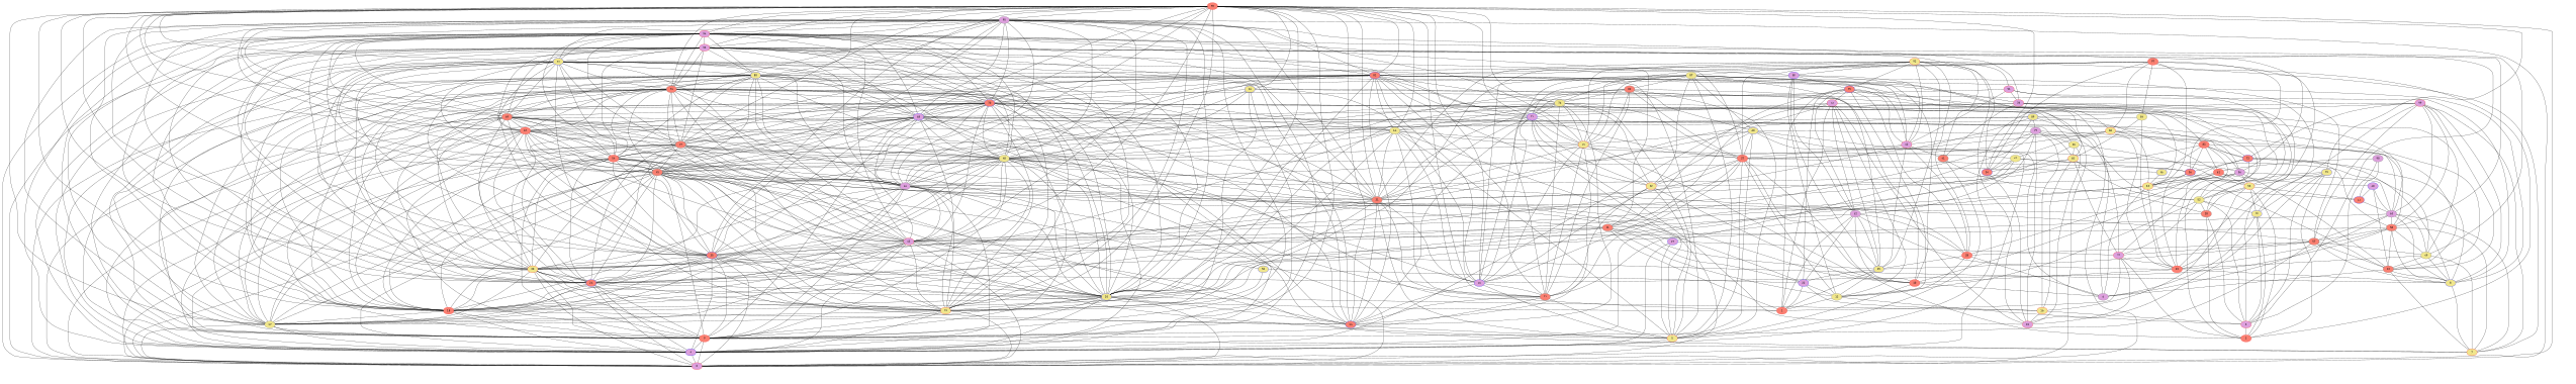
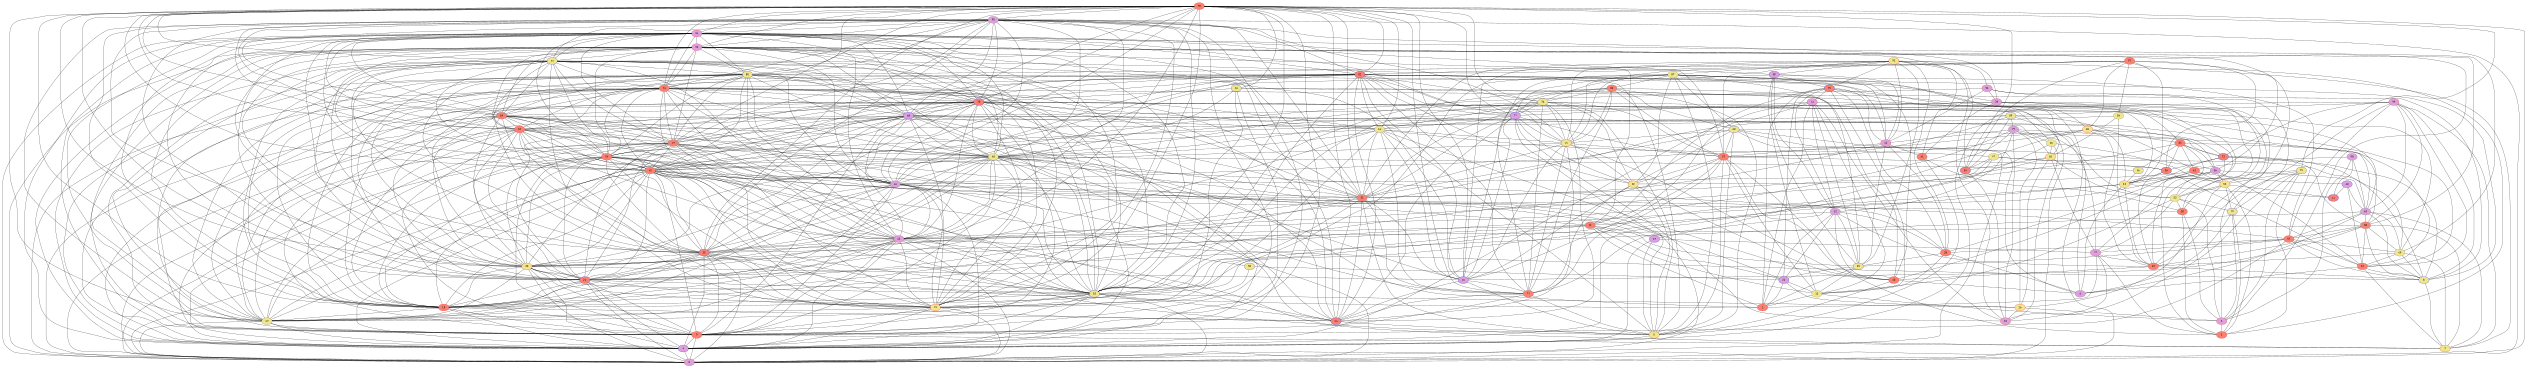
  digraph {
    fontname="JetBrains Mono"
    rankdir=BT
    node [color=red fillcolor=salmon fontname="JetBrains Mono" style=filled]
    edge [arrowhead=both fontname="JetBrains Mono"]
    0 [fillcolor=plum]
    4 [color=blue fillcolor=plum]
    9
    17 [color=gray40 fillcolor=khaki]
    19 [fillcolor=khaki]
    20 [color=blue fillcolor=khaki]
    24 [color=blue]
    30 [fillcolor=khaki]
    35 [color=blue]
    43 [fillcolor=plum]
    44 [color=gray40 fillcolor=plum]
    45 [color=gray40]
    48 [color=gray40 fillcolor=khaki]
    54
    59 [color=gray40]
    60 [color=blue fillcolor=khaki]
    67
    69 [color=gray40]
    70 [color=blue]
    74 [color=gray40]
    80 [color=blue fillcolor=khaki]
    93 [fillcolor=plum]
    94 [fillcolor=plum]
    95 [color=gray40 fillcolor=plum]
    98
    85 [color=blue fillcolor=khaki]
    72 [fillcolor=plum]
    5 [fillcolor=khaki]
    18
    39 [color=blue fillcolor=plum]
    47 [color=gray40 fillcolor=khaki]
    68 [color=blue fillcolor=plum]
    99 [fillcolor=plum]
    21 [color=gray40]
    57 [color=gray40]
    96 [color=blue fillcolor=khaki]
    97
    82 [color=gray40]
    50 [color=blue fillcolor=khaki]
    51 [color=gray40]
    31 [color=gray40]
    64 [color=gray40 fillcolor=khaki]
    76 [color=gray40 fillcolor=khaki]
    81 [color=blue]
    66 [color=gray40 fillcolor=khaki]
    63 [color=gray40 fillcolor=plum]
    33 [fillcolor=khaki]
    89 [color=blue fillcolor=khaki]
    77 [color=gray40 fillcolor=plum]
    91 [fillcolor=plum]
    58 [color=gray40]
    83
    88 [color=blue fillcolor=plum]
    65 [fillcolor=khaki]
    86 [fillcolor=khaki]
    78 [fillcolor=plum]
    55 [fillcolor=khaki]
    71 [color=blue fillcolor=plum]
    87 [color=gray40 fillcolor=khaki]
    84 [color=gray40 fillcolor=khaki]
    75 [color=blue]
    37
    41 [color=gray40]
    10
    14 [color=blue]
    26 [color=blue fillcolor=plum]
    32 [fillcolor=khaki]
    61
    62 [color=gray40 fillcolor=plum]
    92 [fillcolor=khaki]
    42 [fillcolor=plum]
    90 [color=gray40 fillcolor=plum]
    73 [color=blue]
    56 [color=gray40 fillcolor=plum]
    36 [color=blue]
    46 [color=blue fillcolor=khaki]
    1
    12 [color=gray40 fillcolor=khaki]
    22 [color=blue fillcolor=plum]
    25 [color=blue fillcolor=khaki]
    27 [fillcolor=plum]
    52 [color=gray40 fillcolor=khaki]
    38
    53 [fillcolor=khaki]
    79 [color=blue fillcolor=khaki]
    2
    3 [fillcolor=plum]
    28 [color=gray40]
    29 [color=blue fillcolor=khaki]
    16 [fillcolor=khaki]
    23
    49 [color=gray40 fillcolor=khaki]
    6 [color=gray40 fillcolor=plum]
    13 [color=gray40]
    40 [color=blue fillcolor=plum]
    7 [fillcolor=khaki]
    8 [color=blue fillcolor=khaki]
    11 [color=blue]
    15 [fillcolor=plum]
    34 [color=blue]
    0 -> 4
    0 -> 9
    0 -> 17
    0 -> 19
    0 -> 20
    0 -> 24
    0 -> 30
    0 -> 35
    0 -> 43
    0 -> 44
    0 -> 45
    0 -> 48
    0 -> 54
    0 -> 59
    0 -> 60
    0 -> 67
    0 -> 69
    0 -> 70
    0 -> 74
    0 -> 80
    0 -> 93
    0 -> 94
    0 -> 95
    0 -> 98
    4 -> 9
    4 -> 17
    4 -> 19
    4 -> 20
    4 -> 24
    4 -> 30
    4 -> 35
    4 -> 43
    4 -> 44
    4 -> 45
    4 -> 59
    4 -> 67
    4 -> 69
    4 -> 70
    4 -> 74
    4 -> 80
    4 -> 93
    4 -> 94
    4 -> 95
    4 -> 85
    4 -> 72
    4 -> 5
    4 -> 18
    4 -> 39
    4 -> 47
    4 -> 68
    4 -> 99
    9 -> 17
    9 -> 19
    9 -> 20
    9 -> 24
    9 -> 30
    9 -> 35
    9 -> 43
    9 -> 44
    9 -> 45
    9 -> 48
    9 -> 54
    9 -> 67
    9 -> 69
    9 -> 70
    9 -> 74
    9 -> 80
    9 -> 93
    9 -> 94
    9 -> 95
    9 -> 98
    9 -> 85
    9 -> 18
    9 -> 68
    9 -> 21
    9 -> 57
    9 -> 96
    17 -> 19
    17 -> 20
    17 -> 24
    17 -> 30
    17 -> 35
    17 -> 43
    17 -> 44
    17 -> 45
    17 -> 48
    17 -> 54
    17 -> 59
    17 -> 69
    17 -> 70
    17 -> 74
    17 -> 80
+   17 -> 93
    17 -> 94
    17 -> 95
    17 -> 98
    17 -> 85
    17 -> 18
    17 -> 68
    19 -> 20
    19 -> 30
    19 -> 35
    19 -> 43
    19 -> 44
    19 -> 45
    19 -> 48
    19 -> 54
    19 -> 59
    19 -> 67
    19 -> 70
    19 -> 74
    19 -> 80
    19 -> 93
    19 -> 94
    19 -> 95
    19 -> 98
    19 -> 85
    19 -> 68
    19 -> 96
    19 -> 97
    19 -> 82
    19 -> 50
    20 -> 24
    20 -> 30
    20 -> 35
    20 -> 43
    20 -> 44
    20 -> 45
    20 -> 48
    20 -> 54
    20 -> 59
    20 -> 67
    20 -> 69
    20 -> 74
    20 -> 80
    20 -> 93
    20 -> 94
    20 -> 95
    20 -> 98
    20 -> 85
    20 -> 68
    20 -> 51
    20 -> 31
    20 -> 64
    20 -> 76
    20 -> 81
    20 -> 66
    24 -> 30
    24 -> 35
    24 -> 43
    24 -> 44
    24 -> 45
    24 -> 48
    24 -> 54
    24 -> 59
    24 -> 67
    24 -> 69
    24 -> 70
    24 -> 80
    24 -> 93
    24 -> 94
    24 -> 95
    24 -> 98
    24 -> 85
    24 -> 68
    24 -> 31
    24 -> 64
    24 -> 81
    24 -> 63
    30 -> 35
    30 -> 43
    30 -> 44
    30 -> 45
    30 -> 48
    30 -> 54
    30 -> 59
    30 -> 67
    30 -> 69
    30 -> 70
    30 -> 74
    30 -> 93
    30 -> 94
    30 -> 95
    30 -> 98
    30 -> 85
    30 -> 68
    30 -> 33
    30 -> 89
    35 -> 43
-   96 -> 44
+   35 -> 44
    35 -> 45
    35 -> 48
    35 -> 54
    35 -> 59
    35 -> 67
    35 -> 69
    35 -> 70
    35 -> 74
    35 -> 80
    35 -> 93
    35 -> 94
    35 -> 95
    35 -> 98
    35 -> 85
    35 -> 68
    35 -> 51
    35 -> 77
    35 -> 91
    43 -> 44
    43 -> 45
    43 -> 48
    43 -> 54
    43 -> 59
    43 -> 67
    43 -> 69
    43 -> 70
    43 -> 74
    43 -> 80
    43 -> 94
    43 -> 95
    43 -> 98
    43 -> 85
    43 -> 68
    43 -> 51
    43 -> 58
    43 -> 83
    44 -> 45
    44 -> 48
    44 -> 54
    44 -> 59
    44 -> 67
    44 -> 69
    44 -> 70
    44 -> 74
    44 -> 80
    44 -> 93
    44 -> 95
    44 -> 98
    44 -> 85
    44 -> 68
    44 -> 81
    44 -> 88
    44 -> 65
    44 -> 86
    45 -> 48
    45 -> 54
    45 -> 59
    45 -> 67
    45 -> 69
    45 -> 70
    45 -> 74
    45 -> 80
    45 -> 93
    45 -> 94
    45 -> 98
    45 -> 85
    45 -> 68
    45 -> 81
    45 -> 78
    45 -> 55
    48 -> 59
    48 -> 67
    48 -> 69
    48 -> 70
    48 -> 74
    48 -> 80
    48 -> 93
    48 -> 94
    48 -> 95
    48 -> 85
    48 -> 68
    48 -> 96
    48 -> 64
    48 -> 76
    48 -> 81
    48 -> 71
    54 -> 59
    54 -> 67
    54 -> 69
    54 -> 70
    54 -> 74
    54 -> 80
    54 -> 93
    54 -> 94
    54 -> 95
    54 -> 85
    54 -> 68
    54 -> 89
    59 -> 67
    59 -> 69
    59 -> 70
    59 -> 74
    59 -> 80
    59 -> 93
    59 -> 94
    59 -> 95
    59 -> 98
    59 -> 85
    59 -> 68
    59 -> 81
    60 -> 82
    60 -> 87
    67 -> 69
    67 -> 70
    67 -> 74
    67 -> 80
    67 -> 93
    67 -> 94
    67 -> 95
    67 -> 98
    67 -> 85
    67 -> 68
    67 -> 84
    69 -> 70
    69 -> 74
    69 -> 80
    69 -> 93
    69 -> 94
    69 -> 95
    69 -> 98
    69 -> 85
    70 -> 74
    70 -> 80
    70 -> 93
    70 -> 94
    70 -> 95
    70 -> 98
    70 -> 85
    70 -> 96
    70 -> 81
    74 -> 80
    74 -> 93
    74 -> 94
    74 -> 95
    74 -> 98
    74 -> 85
    74 -> 81
    80 -> 93
    80 -> 94
    80 -> 95
    80 -> 98
    80 -> 85
    80 -> 97
    93 -> 94
    93 -> 95
    93 -> 98
    94 -> 95
    94 -> 98
    95 -> 98
    85 -> 93
    85 -> 94
    85 -> 95
    85 -> 98
    72 -> 75
    5 -> 45
    5 -> 60
    5 -> 39
    5 -> 21
    5 -> 82
    5 -> 31
    5 -> 64
    5 -> 76
    5 -> 81
    5 -> 71
    5 -> 87
    5 -> 37
    5 -> 41
    5 -> 10
    5 -> 14
    5 -> 26
    5 -> 32
    18 -> 20
    18 -> 24
    18 -> 30
    18 -> 35
    18 -> 43
    18 -> 44
    18 -> 45
    18 -> 48
    18 -> 54
    18 -> 59
    18 -> 67
    18 -> 70
    18 -> 74
    18 -> 80
    18 -> 93
    18 -> 94
    18 -> 95
    18 -> 98
    18 -> 85
    18 -> 31
    18 -> 64
    18 -> 81
    18 -> 33
    18 -> 37
    39 -> 54
    39 -> 77
    47 -> 64
    47 -> 86
    68 -> 70
    68 -> 74
    68 -> 80
    68 -> 93
    68 -> 94
    68 -> 95
    68 -> 98
    68 -> 85
    68 -> 81
    68 -> 78
    21 -> 48
    21 -> 98
    21 -> 82
    21 -> 31
    21 -> 64
    21 -> 76
    21 -> 81
    21 -> 55
    21 -> 87
    21 -> 37
    21 -> 26
    21 -> 32
    21 -> 61
    57 -> 59
    57 -> 99
    57 -> 63
    57 -> 58
    57 -> 87
    96 -> 98
    82 -> 87
    50 -> 54
    51 -> 59
    51 -> 85
    51 -> 72
    51 -> 75
    51 -> 62
    31 -> 44
    31 -> 45
    31 -> 48
    31 -> 60
    31 -> 70
    31 -> 74
    31 -> 94
    31 -> 95
    31 -> 98
    31 -> 47
    31 -> 68
    31 -> 64
    31 -> 76
    31 -> 55
    31 -> 71
    31 -> 92
    31 -> 42
    64 -> 70
    64 -> 74
    64 -> 98
    64 -> 68
    64 -> 76
    64 -> 81
    64 -> 71
    76 -> 98
    76 -> 82
    76 -> 81
    76 -> 87
    81 -> 94
    81 -> 95
    81 -> 98
    81 -> 92
    66 -> 70
    66 -> 68
    63 -> 68
    63 -> 99
    63 -> 76
-   63 -> 11
+   63 -> 90
    33 -> 96
    33 -> 97
    33 -> 86
    33 -> 61
    33 -> 73
    33 -> 56
    33 -> 36
    33 -> 46
    89 -> 99
    77 -> 89
    91 -> 92
    58 -> 60
    58 -> 93
    58 -> 99
    58 -> 63
    58 -> 73
    83 -> 96
    83 -> 86
    88 -> 94
    88 -> 92
    65 -> 66
    65 -> 77
    65 -> 88
    65 -> 84
    86 -> 97
    86 -> 87
    78 -> 95
    78 -> 81
    78 -> 91
    55 -> 60
    55 -> 95
    55 -> 97
    55 -> 82
    55 -> 64
    55 -> 76
    55 -> 81
    55 -> 71
    55 -> 87
    55 -> 92
    71 -> 94
    71 -> 98
    71 -> 72
    71 -> 82
    71 -> 76
    71 -> 81
    71 -> 87
    87 -> 92
    84 -> 97
    75 -> 88
    75 -> 92
    37 -> 60
    37 -> 93
    37 -> 82
    37 -> 76
    37 -> 89
    37 -> 86
    37 -> 55
    37 -> 71
    37 -> 92
    37 -> 42
    41 -> 78
    41 -> 92
    41 -> 42
    10 -> 82
    10 -> 64
    10 -> 55
    10 -> 87
    10 -> 37
    10 -> 32
    10 -> 62
    10 -> 56
    10 -> 23
    14 -> 20
    14 -> 24
    14 -> 45
    14 -> 48
    14 -> 70
    14 -> 74
    14 -> 93
    14 -> 98
    14 -> 18
    14 -> 68
    14 -> 21
    14 -> 31
    14 -> 76
    14 -> 81
    14 -> 55
    14 -> 71
    14 -> 26
    26 -> 30
    26 -> 48
    26 -> 98
    26 -> 85
    26 -> 82
    26 -> 31
    26 -> 64
    26 -> 81
    26 -> 58
    26 -> 55
    26 -> 71
    26 -> 87
    26 -> 37
    26 -> 32
    32 -> 60
    32 -> 76
    32 -> 81
    32 -> 55
    32 -> 71
    32 -> 87
    32 -> 37
    32 -> 61
    61 -> 89
    61 -> 83
    61 -> 90
    62 -> 72
    62 -> 77
    62 -> 88
    62 -> 75
    42 -> 81
    42 -> 77
    42 -> 91
    42 -> 88
    42 -> 87
    42 -> 75
    42 -> 92
    73 -> 99
    73 -> 77
    73 -> 83
    73 -> 86
    56 -> 60
    56 -> 69
    56 -> 97
    56 -> 63
    56 -> 83
    36 -> 47
    36 -> 97
    36 -> 83
    36 -> 37
    36 -> 73
    46 -> 48
    46 -> 83
    1 -> 35
    1 -> 69
    1 -> 72
    1 -> 51
    1 -> 75
    1 -> 62
    1 -> 12
    1 -> 22
    1 -> 25
    1 -> 27
    12 -> 72
    12 -> 51
    12 -> 88
    12 -> 75
    12 -> 37
    12 -> 22
    12 -> 25
    12 -> 52
    12 -> 38
    22 -> 54
    22 -> 50
    22 -> 51
    22 -> 75
    22 -> 62
    22 -> 25
    25 -> 72
    25 -> 57
    25 -> 51
    25 -> 88
    25 -> 87
    25 -> 62
    25 -> 92
    25 -> 42
    25 -> 38
    27 -> 39
    27 -> 57
    27 -> 89
    27 -> 65
    27 -> 73
    27 -> 52
    52 -> 77
    52 -> 65
    52 -> 78
    52 -> 75
    52 -> 53
    52 -> 79
    38 -> 44
    38 -> 57
    38 -> 75
    38 -> 62
    38 -> 92
    38 -> 42
    38 -> 56
    53 -> 66
    53 -> 78
    53 -> 61
    53 -> 56
    53 -> 79
    79 -> 98
    2 -> 97
    2 -> 78
    2 -> 37
    2 -> 27
    2 -> 53
    2 -> 79
    2 -> 3
    2 -> 28
    2 -> 29
    3 -> 93
    3 -> 78
    3 -> 90
    3 -> 12
    3 -> 52
    3 -> 79
    3 -> 28
    3 -> 29
    3 -> 16
    28 -> 45
    28 -> 91
    28 -> 41
    28 -> 52
    28 -> 53
    29 -> 91
    29 -> 52
    29 -> 53
    29 -> 79
    16 -> 20
    16 -> 77
    16 -> 65
    16 -> 22
    16 -> 53
    23 -> 93
    23 -> 99
    23 -> 33
    23 -> 58
    23 -> 83
    23 -> 86
    23 -> 84
    23 -> 62
    23 -> 36
    23 -> 27
    23 -> 49
    49 -> 94
    49 -> 72
    49 -> 57
    49 -> 63
    49 -> 58
    49 -> 73
    6 -> 60
    6 -> 63
    6 -> 33
    6 -> 75
    6 -> 10
    6 -> 38
    6 -> 29
    6 -> 13
    13 -> 70
    13 -> 99
    13 -> 57
    13 -> 58
    13 -> 83
    13 -> 56
    13 -> 36
    13 -> 49
    13 -> 40
    40 -> 63
    40 -> 61
    7 -> 9
    7 -> 43
    7 -> 99
    7 -> 63
    7 -> 58
    7 -> 92
    7 -> 49
    7 -> 13
    7 -> 8
    8 -> 43
    8 -> 74
    8 -> 47
    8 -> 99
    8 -> 57
    8 -> 81
    8 -> 63
    8 -> 58
    8 -> 73
    8 -> 23
    8 -> 49
    8 -> 13
    11 -> 33
    11 -> 90
    11 -> 53
    11 -> 40
    15 -> 94
    15 -> 72
    15 -> 66
    15 -> 77
    15 -> 71
    15 -> 27
    15 -> 79
    15 -> 16
    15 -> 34
    34 -> 98
    34 -> 47
    34 -> 97
    34 -> 89
    34 -> 65
    34 -> 92
  }
